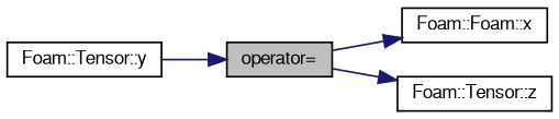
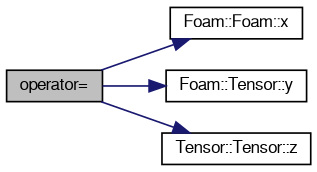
  digraph {
    rankdir=LR
    node [color=black fontname=FreeSans fontsize=10 shape=record]
    edge [color=midnightblue fontname=FreeSans fontsize=10 labelfontname=FreeSans labelfontsize=10 style=solid]
    n1 [fillcolor=grey75 fontcolor=black height=0.2 label="operator=" style=filled width=0.4]
    n2 [height=0.2 label="Foam::Foam::x" width=0.4]
    n3 [height=0.2 label="Foam::Tensor::y" width=0.4]
-   n4 [height=0.2 label="Foam::Tensor::z" width=0.4]
+   n4 [height=0.2 label="Tensor::Tensor::z" width=0.4]
    n1 -> n2
-   n3 -> n1
+   n1 -> n3
    n1 -> n4
  }
